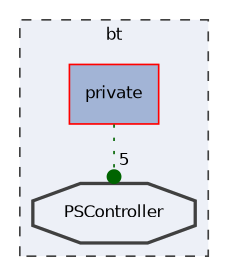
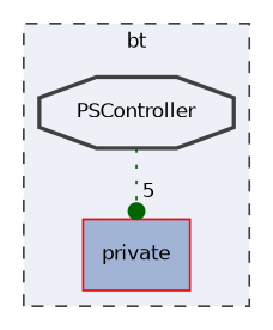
  digraph {
    compound=true
    node [fontname=Helvetica fontsize=10]
    n1 [color=red fillcolor="#a2b4d6" label=private shape=box style="filled,"]
    n2 [color=grey25 fillcolor="#edf0f7" label=PSController shape=octagon style="filled,bold,"]
    subgraph cluster_1 {
      bgcolor="#edf0f7"
      fontname=Helvetica
      fontsize=10
      label=bt
      pencolor=grey25
      style="filled,dashed,"
      n1
      n2
    }
-   n1 -> n2 [fontname=Helvetica fontsize=10 headlabel=5 labeldistance=1.5 labelfontname=Helvetica labelfontsize=10 color=darkgreen style=dotted arrowhead=dot]
+   n2 -> n1 [fontname=Helvetica fontsize=10 headlabel=5 labeldistance=1.5 labelfontname=Helvetica labelfontsize=10 color=darkgreen style=dotted arrowhead=dot]
  }
